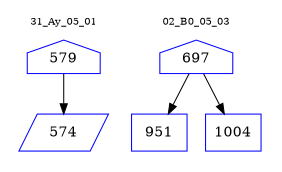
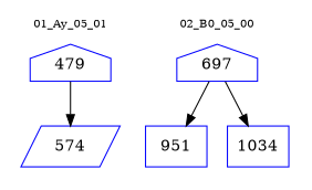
  digraph {
    node [color=blue shape=house]
    edge [color=black]
-   n1 [label=579]
+   n1 [label=479]
    n2 [label=574 shape=parallelogram]
    n3 [label=697]
    n4 [label=951 shape=box]
-   n5 [label=1004 shape=box]
+   n5 [label=1034 shape=box]
    subgraph cluster_1 {
      color=white
      fontsize=10
-     label="31_Ay_05_01"
+     label="01_Ay_05_01"
      n1
      n2
    }
    subgraph cluster_2 {
      color=white
      fontsize=10
-     label="02_B0_05_03"
+     label="02_B0_05_00"
      n3
      n4
      n5
    }
    n1 -> n2
    n3 -> n4
    n3 -> n5
  }
